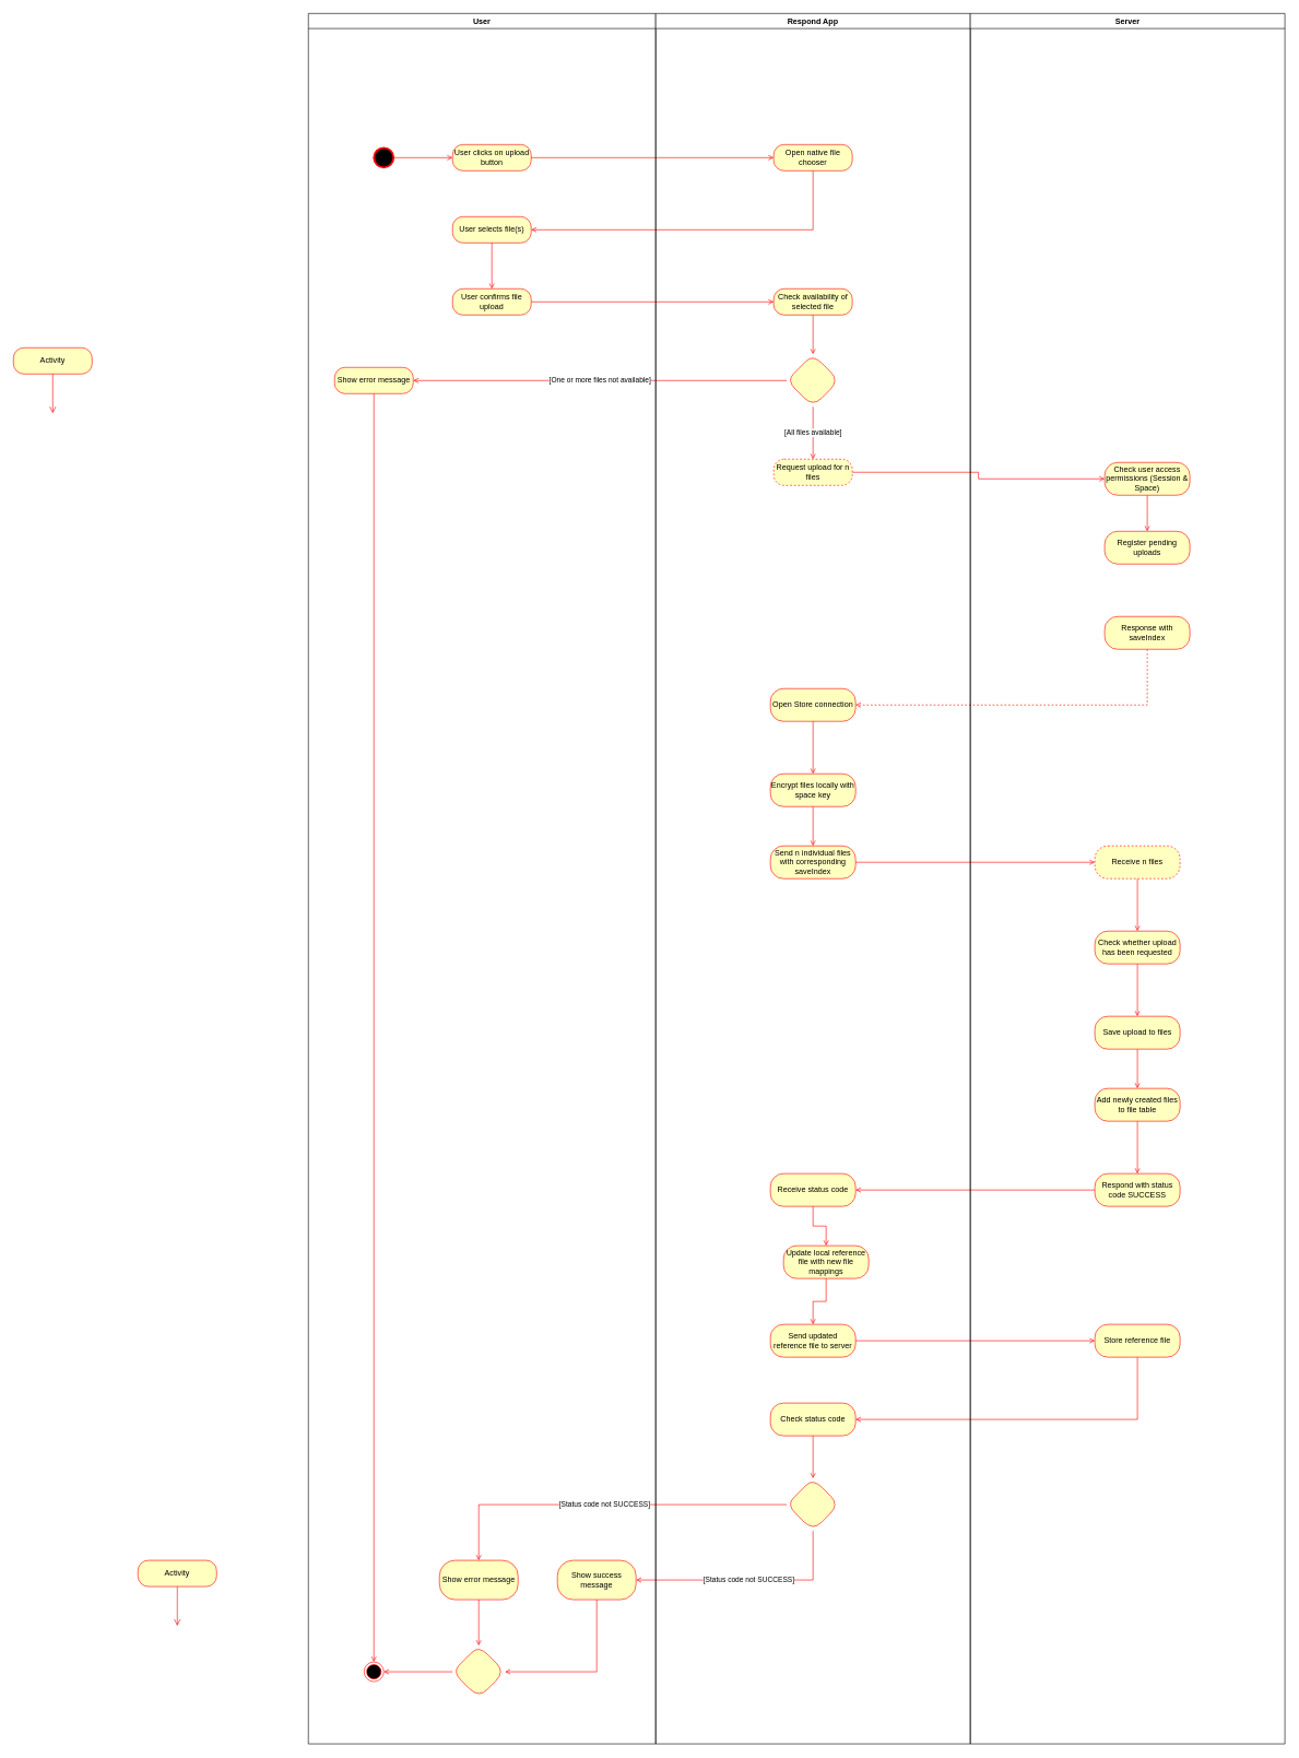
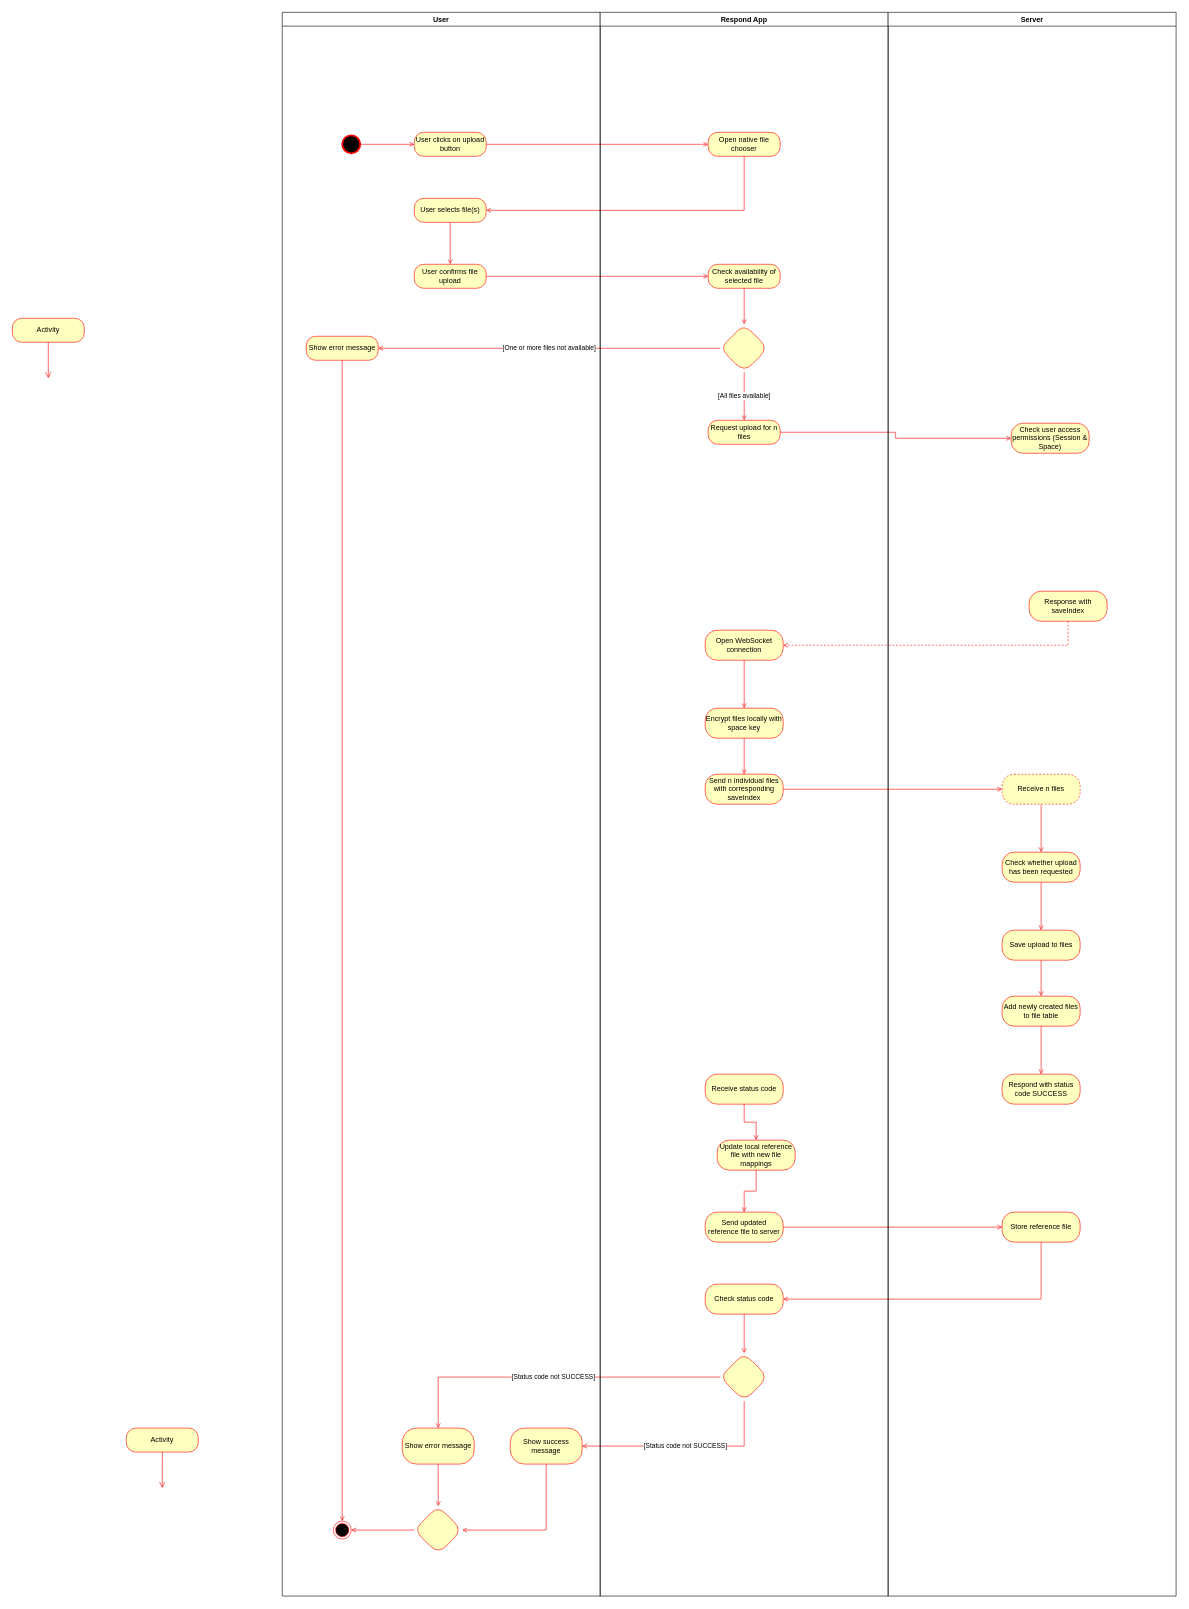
  <mxCell id="0" />
  <mxCell id="1" parent="0" />
  <mxCell id="2" value="" style="edgeStyle=orthogonalEdgeStyle;rounded=0;orthogonalLoop=1;jettySize=auto;html=1;endArrow=open;endFill=0;strokeColor=#FF0000;" edge="1" parent="1" source="33" target="43"><mxGeometry relative="1" as="geometry" /></mxCell>
  <mxCell id="3" value="" style="edgeStyle=orthogonalEdgeStyle;rounded=0;orthogonalLoop=1;jettySize=auto;html=1;entryX=1;entryY=0.5;entryDx=0;entryDy=0;exitX=0.5;exitY=1;exitDx=0;exitDy=0;endArrow=open;endFill=0;strokeColor=#FF0000;" edge="1" parent="1" source="43" target="36"><mxGeometry relative="1" as="geometry" /></mxCell>
  <mxCell id="4" value="" style="edgeStyle=orthogonalEdgeStyle;rounded=0;orthogonalLoop=1;jettySize=auto;html=1;endArrow=open;endFill=0;strokeColor=#FF0000;" edge="1" parent="1" source="37" target="44"><mxGeometry relative="1" as="geometry" /></mxCell>
  <mxCell id="5" value="[One or more files not available]" style="edgeStyle=orthogonalEdgeStyle;rounded=0;orthogonalLoop=1;jettySize=auto;html=1;endArrow=open;endFill=0;strokeColor=#FF0000;" edge="1" parent="1" source="45" target="39"><mxGeometry relative="1" as="geometry" /></mxCell>
  <mxCell id="6" value="" style="edgeStyle=orthogonalEdgeStyle;rounded=0;orthogonalLoop=1;jettySize=auto;html=1;endArrow=open;endFill=0;strokeColor=#FF0000;" edge="1" parent="1" source="47" target="8"><mxGeometry relative="1" as="geometry" /></mxCell>
- <mxCell id="7" value="" style="edgeStyle=orthogonalEdgeStyle;rounded=0;orthogonalLoop=1;jettySize=auto;html=1;endArrow=open;endFill=0;strokeColor=#FF0000;" edge="1" parent="1" source="8" target="9"><mxGeometry relative="1" as="geometry" /></mxCell>
  <mxCell id="8" value="Check user access permissions (Session &amp;amp; Space)" style="rounded=1;whiteSpace=wrap;html=1;arcSize=40;fontColor=#000000;fillColor=#ffffc0;strokeColor=#ff0000;" vertex="1" parent="1"><mxGeometry x="1685" y="705" width="130" height="50" as="geometry" /></mxCell>
- <mxCell id="9" value="Register pending uploads" style="rounded=1;whiteSpace=wrap;html=1;arcSize=40;fontColor=#000000;fillColor=#ffffc0;strokeColor=#ff0000;" vertex="1" parent="1"><mxGeometry x="1685" y="810" width="130" height="50" as="geometry" /></mxCell>
  <mxCell id="10" value="" style="edgeStyle=orthogonalEdgeStyle;rounded=0;orthogonalLoop=1;jettySize=auto;html=1;entryX=1;entryY=0.5;entryDx=0;entryDy=0;exitX=0.5;exitY=1;exitDx=0;exitDy=0;endArrow=open;endFill=0;strokeColor=#FF0000;dashed=1;" edge="1" parent="1" source="11" target="49"><mxGeometry relative="1" as="geometry" /></mxCell>
- <mxCell id="11" value="Response with saveIndex" style="rounded=1;whiteSpace=wrap;html=1;arcSize=40;fontColor=#000000;fillColor=#ffffc0;strokeColor=#ff0000;" vertex="1" parent="1"><mxGeometry x="1685" y="940" width="130" height="50" as="geometry" /></mxCell>
+ <mxCell id="11" value="Response with saveIndex" style="rounded=1;whiteSpace=wrap;html=1;arcSize=40;fontColor=#000000;fillColor=#ffffc0;strokeColor=#ff0000;" vertex="1" parent="1"><mxGeometry x="1715" y="985" width="130" height="50" as="geometry" /></mxCell>
  <mxCell id="12" value="" style="edgeStyle=orthogonalEdgeStyle;rounded=0;orthogonalLoop=1;jettySize=auto;html=1;endArrow=open;endFill=0;strokeColor=#FF0000;" edge="1" parent="1" source="52" target="14"><mxGeometry relative="1" as="geometry" /></mxCell>
  <mxCell id="13" value="" style="edgeStyle=orthogonalEdgeStyle;rounded=0;orthogonalLoop=1;jettySize=auto;html=1;endArrow=open;endFill=0;strokeColor=#FF0000;" edge="1" parent="1" source="14" target="16"><mxGeometry relative="1" as="geometry" /></mxCell>
  <mxCell id="14" value="Receive n files" style="rounded=1;whiteSpace=wrap;html=1;arcSize=40;fontColor=#000000;fillColor=#ffffc0;strokeColor=#ff0000;dashed=1;" vertex="1" parent="1"><mxGeometry x="1670" y="1290" width="130" height="50" as="geometry" /></mxCell>
  <mxCell id="15" value="" style="edgeStyle=orthogonalEdgeStyle;rounded=0;orthogonalLoop=1;jettySize=auto;html=1;endArrow=open;endFill=0;strokeColor=#FF0000;" edge="1" parent="1" source="16" target="18"><mxGeometry relative="1" as="geometry" /></mxCell>
  <mxCell id="16" value="Check whether upload has been requested " style="rounded=1;whiteSpace=wrap;html=1;arcSize=40;fontColor=#000000;fillColor=#ffffc0;strokeColor=#ff0000;" vertex="1" parent="1"><mxGeometry x="1670" y="1420" width="130" height="50" as="geometry" /></mxCell>
  <mxCell id="17" value="" style="edgeStyle=orthogonalEdgeStyle;rounded=0;orthogonalLoop=1;jettySize=auto;html=1;endArrow=open;endFill=0;strokeColor=#FF0000;" edge="1" parent="1" source="18" target="20"><mxGeometry relative="1" as="geometry" /></mxCell>
  <mxCell id="18" value="Save upload to files" style="rounded=1;whiteSpace=wrap;html=1;arcSize=40;fontColor=#000000;fillColor=#ffffc0;strokeColor=#ff0000;" vertex="1" parent="1"><mxGeometry x="1670" y="1550" width="130" height="50" as="geometry" /></mxCell>
  <mxCell id="19" value="" style="edgeStyle=orthogonalEdgeStyle;rounded=0;orthogonalLoop=1;jettySize=auto;html=1;endArrow=open;endFill=0;strokeColor=#FF0000;" edge="1" parent="1" source="20" target="22"><mxGeometry relative="1" as="geometry" /></mxCell>
  <mxCell id="20" value="Add newly created files to file table" style="rounded=1;whiteSpace=wrap;html=1;arcSize=40;fontColor=#000000;fillColor=#ffffc0;strokeColor=#ff0000;" vertex="1" parent="1"><mxGeometry x="1670" y="1660" width="130" height="50" as="geometry" /></mxCell>
- <mxCell id="21" value="" style="edgeStyle=orthogonalEdgeStyle;rounded=0;orthogonalLoop=1;jettySize=auto;html=1;endArrow=open;endFill=0;strokeColor=#FF0000;" edge="1" parent="1" source="22" target="54"><mxGeometry relative="1" as="geometry" /></mxCell>
  <mxCell id="22" value="Respond with status code SUCCESS" style="rounded=1;whiteSpace=wrap;html=1;arcSize=40;fontColor=#000000;fillColor=#ffffc0;strokeColor=#ff0000;" vertex="1" parent="1"><mxGeometry x="1670" y="1790" width="130" height="50" as="geometry" /></mxCell>
  <mxCell id="23" value="" style="edgeStyle=orthogonalEdgeStyle;rounded=0;orthogonalLoop=1;jettySize=auto;html=1;endArrow=open;endFill=0;strokeColor=#FF0000;" edge="1" parent="1" source="57" target="25"><mxGeometry relative="1" as="geometry" /></mxCell>
  <mxCell id="24" value="" style="edgeStyle=orthogonalEdgeStyle;rounded=0;orthogonalLoop=1;jettySize=auto;html=1;entryX=1;entryY=0.5;entryDx=0;entryDy=0;exitX=0.5;exitY=1;exitDx=0;exitDy=0;endArrow=open;endFill=0;strokeColor=#FF0000;" edge="1" parent="1" source="25" target="59"><mxGeometry relative="1" as="geometry" /></mxCell>
  <mxCell id="25" value="Store reference file" style="rounded=1;whiteSpace=wrap;html=1;arcSize=40;fontColor=#000000;fillColor=#ffffc0;strokeColor=#ff0000;" vertex="1" parent="1"><mxGeometry x="1670" y="2020" width="130" height="50" as="geometry" /></mxCell>
  <mxCell id="26" value="[Status code not SUCCESS]" style="edgeStyle=orthogonalEdgeStyle;rounded=0;orthogonalLoop=1;jettySize=auto;html=1;entryX=1;entryY=0.5;entryDx=0;entryDy=0;exitX=0.5;exitY=1;exitDx=0;exitDy=0;endArrow=open;endFill=0;strokeColor=#FF0000;" edge="1" parent="1" source="60" target="29"><mxGeometry relative="1" as="geometry" /></mxCell>
  <mxCell id="27" value="[Status code not SUCCESS]" style="edgeStyle=orthogonalEdgeStyle;rounded=0;orthogonalLoop=1;jettySize=auto;html=1;endArrow=open;endFill=0;strokeColor=#FF0000;" edge="1" parent="1" source="60" target="31"><mxGeometry relative="1" as="geometry" /></mxCell>
  <mxCell id="28" style="edgeStyle=orthogonalEdgeStyle;rounded=0;orthogonalLoop=1;jettySize=auto;html=1;entryX=1;entryY=0.5;entryDx=0;entryDy=0;exitX=0.5;exitY=1;exitDx=0;exitDy=0;endArrow=open;endFill=0;strokeColor=#FF0000;" edge="1" parent="1" source="29" target="66"><mxGeometry relative="1" as="geometry" /></mxCell>
  <mxCell id="29" value="Show success message" style="whiteSpace=wrap;html=1;rounded=1;strokeColor=#ff0000;fillColor=#ffffc0;arcSize=40;" vertex="1" parent="1"><mxGeometry x="850" y="2380" width="120" height="60" as="geometry" /></mxCell>
  <mxCell id="30" value="" style="edgeStyle=orthogonalEdgeStyle;rounded=0;orthogonalLoop=1;jettySize=auto;html=1;endArrow=open;endFill=0;strokeColor=#FF0000;" edge="1" parent="1" source="31" target="66"><mxGeometry relative="1" as="geometry" /></mxCell>
  <mxCell id="31" value="Show error message" style="whiteSpace=wrap;html=1;rounded=1;strokeColor=#ff0000;fillColor=#ffffc0;arcSize=40;" vertex="1" parent="1"><mxGeometry x="670" y="2380" width="120" height="60" as="geometry" /></mxCell>
  <mxCell id="32" value="User" style="swimlane;" vertex="1" parent="1"><mxGeometry x="470" y="20" width="530" height="2640" as="geometry" /></mxCell>
  <mxCell id="33" value="User clicks on upload button" style="rounded=1;whiteSpace=wrap;html=1;arcSize=40;fontColor=#000000;fillColor=#ffffc0;strokeColor=#ff0000;" vertex="1" parent="32"><mxGeometry x="220" y="200" width="120" height="40" as="geometry" /></mxCell>
  <mxCell id="34" value="" style="edgeStyle=orthogonalEdgeStyle;rounded=0;orthogonalLoop=1;jettySize=auto;html=1;endArrow=open;endFill=0;strokeColor=#FF0000;" edge="1" parent="32" source="35" target="33"><mxGeometry relative="1" as="geometry" /></mxCell>
  <mxCell id="35" value="" style="ellipse;whiteSpace=wrap;html=1;aspect=fixed;strokeWidth=3;fillColor=#000000;strokeColor=#FF0000;" vertex="1" parent="32"><mxGeometry x="100" y="205" width="30" height="30" as="geometry" /></mxCell>
  <mxCell id="36" value="User selects file(s)" style="rounded=1;whiteSpace=wrap;html=1;arcSize=40;fontColor=#000000;fillColor=#ffffc0;strokeColor=#ff0000;" vertex="1" parent="32"><mxGeometry x="220" y="310" width="120" height="40" as="geometry" /></mxCell>
  <mxCell id="37" value="User confirms file upload" style="rounded=1;whiteSpace=wrap;html=1;arcSize=40;fontColor=#000000;fillColor=#ffffc0;strokeColor=#ff0000;" vertex="1" parent="32"><mxGeometry x="220" y="420" width="120" height="40" as="geometry" /></mxCell>
  <mxCell id="38" value="" style="edgeStyle=orthogonalEdgeStyle;rounded=0;orthogonalLoop=1;jettySize=auto;html=1;strokeColor=#FF0000;endArrow=open;endFill=0;" edge="1" parent="32" source="36" target="37"><mxGeometry relative="1" as="geometry" /></mxCell>
  <mxCell id="39" value="Show error message" style="rounded=1;whiteSpace=wrap;html=1;arcSize=40;fontColor=#000000;fillColor=#ffffc0;strokeColor=#ff0000;" vertex="1" parent="32"><mxGeometry x="40" y="540" width="120" height="40" as="geometry" /></mxCell>
  <mxCell id="40" value="" style="ellipse;html=1;shape=endState;fillColor=#000000;strokeColor=#ff0000;" vertex="1" parent="32"><mxGeometry x="85" y="2515" width="30" height="30" as="geometry" /></mxCell>
  <mxCell id="41" style="edgeStyle=orthogonalEdgeStyle;rounded=0;orthogonalLoop=1;jettySize=auto;html=1;entryX=0.5;entryY=0;entryDx=0;entryDy=0;endArrow=open;endFill=0;strokeColor=#FF0000;" edge="1" parent="32" source="39" target="40"><mxGeometry relative="1" as="geometry"><mxPoint x="100" y="2408" as="targetPoint" /></mxGeometry></mxCell>
  <mxCell id="42" value="Respond App" style="swimlane;" vertex="1" parent="1"><mxGeometry x="1000" y="20" width="480" height="2640" as="geometry" /></mxCell>
  <mxCell id="43" value="Open native file chooser" style="rounded=1;whiteSpace=wrap;html=1;arcSize=40;fontColor=#000000;fillColor=#ffffc0;strokeColor=#ff0000;" vertex="1" parent="42"><mxGeometry x="180" y="200" width="120" height="40" as="geometry" /></mxCell>
  <mxCell id="44" value="Check availability of selected file" style="rounded=1;whiteSpace=wrap;html=1;arcSize=40;fontColor=#000000;fillColor=#ffffc0;strokeColor=#ff0000;" vertex="1" parent="42"><mxGeometry x="180" y="420" width="120" height="40" as="geometry" /></mxCell>
  <mxCell id="45" value="" style="rhombus;whiteSpace=wrap;html=1;rounded=1;strokeColor=#ff0000;fillColor=#ffffc0;arcSize=40;" vertex="1" parent="42"><mxGeometry x="200" y="520" width="80" height="80" as="geometry" /></mxCell>
  <mxCell id="46" value="" style="edgeStyle=orthogonalEdgeStyle;rounded=0;orthogonalLoop=1;jettySize=auto;html=1;endArrow=open;endFill=0;strokeColor=#FF0000;" edge="1" parent="42" source="44" target="45"><mxGeometry relative="1" as="geometry" /></mxCell>
- <mxCell id="47" value="Request upload for n files" style="rounded=1;whiteSpace=wrap;html=1;arcSize=40;fontColor=#000000;fillColor=#ffffc0;strokeColor=#ff0000;dashed=1;" vertex="1" parent="42"><mxGeometry x="180" y="680" width="120" height="40" as="geometry" /></mxCell>
+ <mxCell id="47" value="Request upload for n files" style="rounded=1;whiteSpace=wrap;html=1;arcSize=40;fontColor=#000000;fillColor=#ffffc0;strokeColor=#ff0000;" vertex="1" parent="42"><mxGeometry x="180" y="680" width="120" height="40" as="geometry" /></mxCell>
  <mxCell id="48" value="[All files available]" style="edgeStyle=orthogonalEdgeStyle;rounded=0;orthogonalLoop=1;jettySize=auto;html=1;entryX=0.5;entryY=0;entryDx=0;entryDy=0;endArrow=open;endFill=0;strokeColor=#FF0000;" edge="1" parent="42" source="45" target="47"><mxGeometry relative="1" as="geometry"><mxPoint x="240" y="660" as="targetPoint" /></mxGeometry></mxCell>
- <mxCell id="49" value="Open Store connection" style="rounded=1;whiteSpace=wrap;html=1;arcSize=40;fontColor=#000000;fillColor=#ffffc0;strokeColor=#ff0000;" vertex="1" parent="42"><mxGeometry x="175" y="1030" width="130" height="50" as="geometry" /></mxCell>
+ <mxCell id="49" value="Open WebSocket connection" style="rounded=1;whiteSpace=wrap;html=1;arcSize=40;fontColor=#000000;fillColor=#ffffc0;strokeColor=#ff0000;" vertex="1" parent="42"><mxGeometry x="175" y="1030" width="130" height="50" as="geometry" /></mxCell>
  <mxCell id="50" value="Encrypt files locally with space key" style="rounded=1;whiteSpace=wrap;html=1;arcSize=40;fontColor=#000000;fillColor=#ffffc0;strokeColor=#ff0000;" vertex="1" parent="42"><mxGeometry x="175" y="1160" width="130" height="50" as="geometry" /></mxCell>
  <mxCell id="51" value="" style="edgeStyle=orthogonalEdgeStyle;rounded=0;orthogonalLoop=1;jettySize=auto;html=1;endArrow=open;endFill=0;strokeColor=#FF0000;" edge="1" parent="42" source="49" target="50"><mxGeometry relative="1" as="geometry" /></mxCell>
  <mxCell id="52" value="Send n individual files with corresponding saveIndex" style="rounded=1;whiteSpace=wrap;html=1;arcSize=40;fontColor=#000000;fillColor=#ffffc0;strokeColor=#ff0000;" vertex="1" parent="42"><mxGeometry x="175" y="1270" width="130" height="50" as="geometry" /></mxCell>
  <mxCell id="53" value="" style="edgeStyle=orthogonalEdgeStyle;rounded=0;orthogonalLoop=1;jettySize=auto;html=1;endArrow=open;endFill=0;strokeColor=#FF0000;" edge="1" parent="42" source="50" target="52"><mxGeometry relative="1" as="geometry" /></mxCell>
  <mxCell id="54" value="Receive status code" style="rounded=1;whiteSpace=wrap;html=1;arcSize=40;fontColor=#000000;fillColor=#ffffc0;strokeColor=#ff0000;" vertex="1" parent="42"><mxGeometry x="175" y="1770" width="130" height="50" as="geometry" /></mxCell>
  <mxCell id="55" value="Update local reference file with new file mappings" style="rounded=1;whiteSpace=wrap;html=1;arcSize=40;fontColor=#000000;fillColor=#ffffc0;strokeColor=#ff0000;" vertex="1" parent="42"><mxGeometry x="195" y="1880" width="130" height="50" as="geometry" /></mxCell>
  <mxCell id="56" value="" style="edgeStyle=orthogonalEdgeStyle;rounded=0;orthogonalLoop=1;jettySize=auto;html=1;endArrow=open;endFill=0;strokeColor=#FF0000;" edge="1" parent="42" source="54" target="55"><mxGeometry relative="1" as="geometry" /></mxCell>
  <mxCell id="57" value="Send updated reference file to server" style="rounded=1;whiteSpace=wrap;html=1;arcSize=40;fontColor=#000000;fillColor=#ffffc0;strokeColor=#ff0000;" vertex="1" parent="42"><mxGeometry x="175" y="2000" width="130" height="50" as="geometry" /></mxCell>
  <mxCell id="58" value="" style="edgeStyle=orthogonalEdgeStyle;rounded=0;orthogonalLoop=1;jettySize=auto;html=1;endArrow=open;endFill=0;strokeColor=#FF0000;" edge="1" parent="42" source="55" target="57"><mxGeometry relative="1" as="geometry" /></mxCell>
  <mxCell id="59" value="Check status code" style="rounded=1;whiteSpace=wrap;html=1;arcSize=40;fontColor=#000000;fillColor=#ffffc0;strokeColor=#ff0000;" vertex="1" parent="42"><mxGeometry x="175" y="2120" width="130" height="50" as="geometry" /></mxCell>
  <mxCell id="60" value="" style="rhombus;whiteSpace=wrap;html=1;rounded=1;strokeColor=#ff0000;fillColor=#ffffc0;arcSize=40;" vertex="1" parent="42"><mxGeometry x="200" y="2235" width="80" height="80" as="geometry" /></mxCell>
  <mxCell id="61" value="" style="edgeStyle=orthogonalEdgeStyle;rounded=0;orthogonalLoop=1;jettySize=auto;html=1;endArrow=open;endFill=0;strokeColor=#FF0000;" edge="1" parent="42" source="59" target="60"><mxGeometry relative="1" as="geometry" /></mxCell>
  <mxCell id="62" value="Server" style="swimlane;" vertex="1" parent="1"><mxGeometry x="1480" y="20" width="480" height="2640" as="geometry" /></mxCell>
  <mxCell id="63" value="Activity" style="rounded=1;whiteSpace=wrap;html=1;arcSize=40;fontColor=#000000;fillColor=#ffffc0;strokeColor=#ff0000;" vertex="1" parent="1"><mxGeometry x="20" y="530" width="120" height="40" as="geometry" /></mxCell>
  <mxCell id="64" value="" style="edgeStyle=orthogonalEdgeStyle;html=1;verticalAlign=bottom;endArrow=open;endSize=8;strokeColor=#ff0000;" edge="1" source="63" parent="1"><mxGeometry relative="1" as="geometry"><mxPoint x="80" y="630" as="targetPoint" /></mxGeometry></mxCell>
  <mxCell id="65" style="edgeStyle=orthogonalEdgeStyle;rounded=0;orthogonalLoop=1;jettySize=auto;html=1;entryX=1;entryY=0.5;entryDx=0;entryDy=0;endArrow=open;endFill=0;strokeColor=#FF0000;" edge="1" parent="1" source="66" target="40"><mxGeometry relative="1" as="geometry" /></mxCell>
  <mxCell id="66" value="" style="rhombus;whiteSpace=wrap;html=1;rounded=1;strokeColor=#ff0000;fillColor=#ffffc0;arcSize=40;" vertex="1" parent="1"><mxGeometry x="690" y="2510" width="80" height="80" as="geometry" /></mxCell>
  <mxCell id="67" value="Activity" style="rounded=1;whiteSpace=wrap;html=1;arcSize=40;fontColor=#000000;fillColor=#ffffc0;strokeColor=#ff0000;" vertex="1" parent="1"><mxGeometry x="210" y="2380" width="120" height="40" as="geometry" /></mxCell>
  <mxCell id="68" value="" style="edgeStyle=orthogonalEdgeStyle;html=1;verticalAlign=bottom;endArrow=open;endSize=8;strokeColor=#ff0000;" edge="1" source="67" parent="1"><mxGeometry relative="1" as="geometry"><mxPoint x="270" y="2480" as="targetPoint" /></mxGeometry></mxCell>
